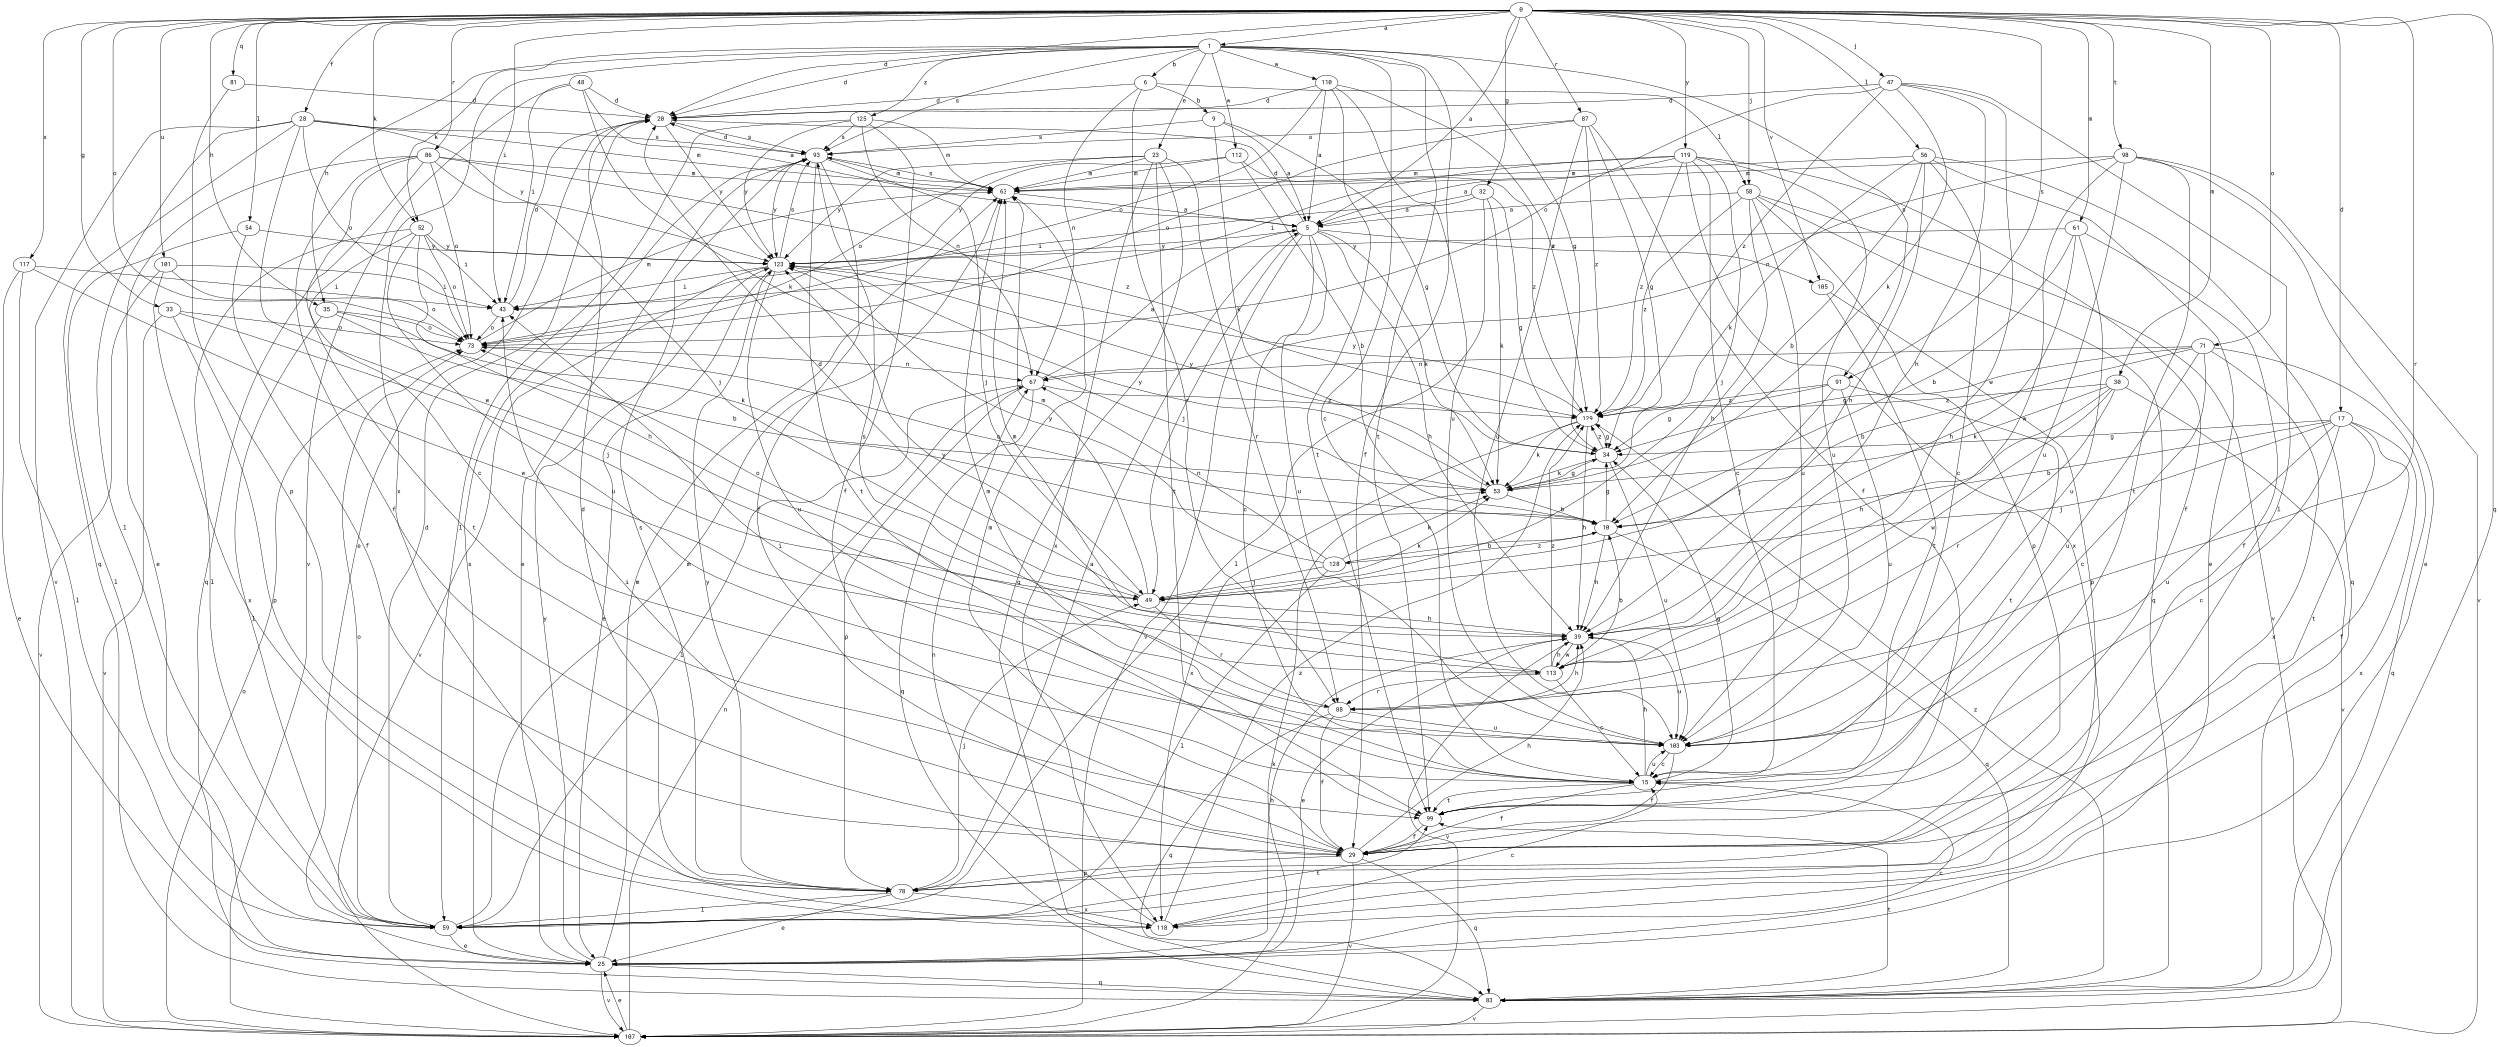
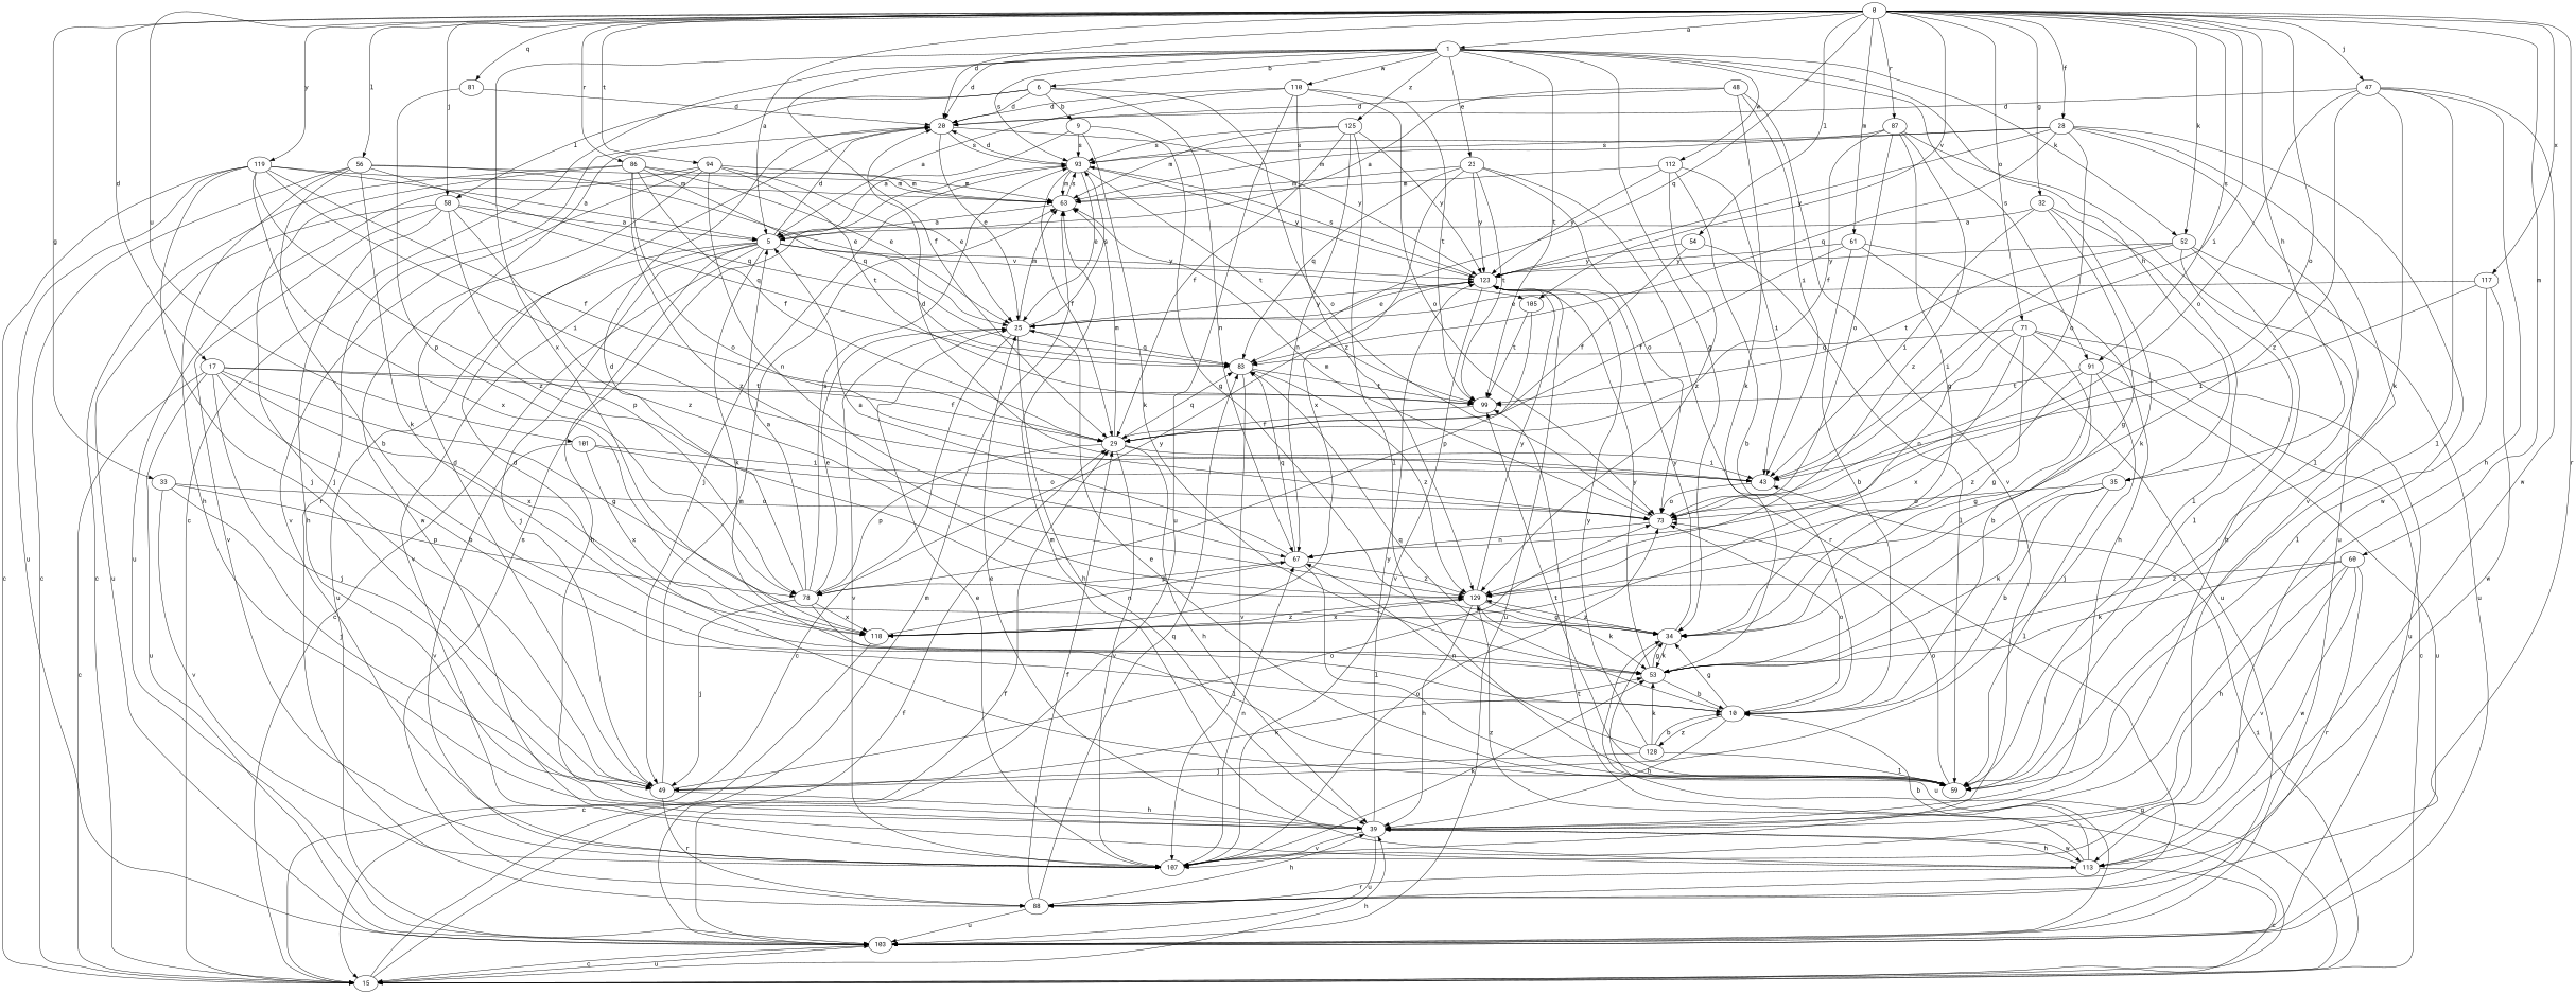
  strict digraph {
    fontname="Roboto Mono"
    node [fontname="Roboto Mono"]
    edge [fontname="Roboto Mono"]
    0
    1
    5
    17
    20
    28
    32
    33
    35
    43
    47
    52
    54
    56
-   60 [label=30]
+   60
    61
    71
    73
    81
    83
    86
    87
    88
    91
-   98
+   98 [label=94]
    101
    105
    117
    119
    58
    6
    15
    23
    29
    34
    93
    99
    110
    112
    118
    125
    39
    49
    53
    103
    107
    123
    10
    25
    63
    59
    113
    78
    129
    48
    67
    9
    128
    0 -> 1 [label=a]
    0 -> 5 [label=a]
    0 -> 17 [label=d]
    0 -> 20 [label=d]
    0 -> 28 [label=f]
    0 -> 32 [label=g]
    0 -> 33 [label=g]
    0 -> 35 [label=h]
    0 -> 43 [label=i]
    0 -> 47 [label=j]
    0 -> 52 [label=k]
    0 -> 54 [label=l]
    0 -> 56 [label=l]
    0 -> 60 [label=m]
    0 -> 61 [label=m]
    0 -> 71 [label=o]
    0 -> 73 [label=o]
    0 -> 81 [label=q]
    0 -> 83 [label=q]
    0 -> 86 [label=r]
    0 -> 87 [label=r]
    0 -> 88 [label=r]
    0 -> 91 [label=s]
    0 -> 98 [label=t]
    0 -> 101 [label=u]
    0 -> 105 [label=v]
    0 -> 117 [label=x]
    0 -> 119 [label=y]
    0 -> 58 [label=j]
    1 -> 20 [label=d]
    1 -> 35 [label=h]
    1 -> 52 [label=k]
    1 -> 91 [label=s]
    1 -> 6 [label=b]
    1 -> 15 [label=c]
    1 -> 23 [label=e]
    1 -> 29 [label=f]
    1 -> 34 [label=g]
    1 -> 93 [label=s]
    1 -> 99 [label=t]
    1 -> 110 [label=w]
    1 -> 112 [label=w]
    1 -> 118 [label=x]
    1 -> 125 [label=z]
    5 -> 20 [label=d]
    5 -> 105 [label=v]
    5 -> 15 [label=c]
    5 -> 39 [label=h]
    5 -> 49 [label=j]
    5 -> 53 [label=k]
    5 -> 103 [label=u]
    5 -> 107 [label=v]
    5 -> 123 [label=y]
    17 -> 15 [label=c]
    17 -> 29 [label=f]
    17 -> 34 [label=g]
    17 -> 99 [label=t]
    17 -> 118 [label=x]
    17 -> 49 [label=j]
    17 -> 103 [label=u]
    17 -> 10 [label=b]
    20 -> 93 [label=s]
    20 -> 123 [label=y]
    20 -> 25 [label=e]
    28 -> 73 [label=o]
    28 -> 83 [label=q]
    28 -> 93 [label=s]
    28 -> 107 [label=v]
    28 -> 123 [label=y]
    28 -> 63 [label=m]
    28 -> 59 [label=l]
    28 -> 113 [label=w]
    32 -> 5 [label=a]
    32 -> 43 [label=i]
    32 -> 34 [label=g]
    32 -> 53 [label=k]
    32 -> 59 [label=l]
    33 -> 73 [label=o]
    33 -> 49 [label=j]
    33 -> 107 [label=v]
    33 -> 78 [label=p]
    35 -> 73 [label=o]
    35 -> 53 [label=k]
    35 -> 10 [label=b]
    35 -> 59 [label=l]
    43 -> 20 [label=d]
    43 -> 73 [label=o]
    47 -> 20 [label=d]
    47 -> 73 [label=o]
    47 -> 39 [label=h]
    47 -> 53 [label=k]
    47 -> 59 [label=l]
    47 -> 113 [label=w]
    47 -> 129 [label=z]
    52 -> 43 [label=i]
-   52 -> 73 [label=o]
+   6 -> 73 [label=o]
    52 -> 99 [label=t]
    52 -> 39 [label=h]
    52 -> 103 [label=u]
    52 -> 123 [label=y]
    52 -> 59 [label=l]
    54 -> 29 [label=f]
    54 -> 123 [label=y]
    54 -> 59 [label=l]
    56 -> 83 [label=q]
    56 -> 15 [label=c]
    56 -> 39 [label=h]
    56 -> 53 [label=k]
    56 -> 10 [label=b]
    56 -> 25 [label=e]
    56 -> 63 [label=m]
    60 -> 88 [label=r]
    60 -> 39 [label=h]
    60 -> 53 [label=k]
    60 -> 107 [label=v]
    60 -> 113 [label=w]
    60 -> 129 [label=z]
    61 -> 29 [label=f]
    61 -> 39 [label=h]
    61 -> 103 [label=u]
    61 -> 123 [label=y]
    61 -> 10 [label=b]
    71 -> 83 [label=q]
    71 -> 15 [label=c]
    71 -> 34 [label=g]
    71 -> 118 [label=x]
    71 -> 103 [label=u]
    71 -> 10 [label=b]
    71 -> 67 [label=n]
    73 -> 63 [label=m]
    73 -> 67 [label=n]
    81 -> 20 [label=d]
    81 -> 78 [label=p]
    83 -> 99 [label=t]
    83 -> 107 [label=v]
    83 -> 129 [label=z]
    86 -> 73 [label=o]
    86 -> 83 [label=q]
    86 -> 15 [label=c]
    86 -> 29 [label=f]
    86 -> 49 [label=j]
    86 -> 25 [label=e]
    86 -> 63 [label=m]
    86 -> 129 [label=z]
    87 -> 73 [label=o]
    87 -> 29 [label=f]
    87 -> 34 [label=g]
    87 -> 93 [label=s]
    87 -> 103 [label=u]
    87 -> 129 [label=z]
    88 -> 83 [label=q]
    88 -> 29 [label=f]
    88 -> 93 [label=s]
    88 -> 39 [label=h]
    88 -> 103 [label=u]
    91 -> 34 [label=g]
    91 -> 99 [label=t]
    91 -> 49 [label=j]
    91 -> 103 [label=u]
    91 -> 129 [label=z]
    98 -> 99 [label=t]
    98 -> 103 [label=u]
    98 -> 107 [label=v]
    98 -> 25 [label=e]
    98 -> 63 [label=m]
    98 -> 113 [label=w]
    98 -> 67 [label=n]
    101 -> 43 [label=i]
    101 -> 73 [label=o]
    101 -> 118 [label=x]
    101 -> 107 [label=v]
    105 -> 99 [label=t]
    105 -> 78 [label=p]
    117 -> 43 [label=i]
    117 -> 25 [label=e]
    117 -> 59 [label=l]
    117 -> 113 [label=w]
    119 -> 5 [label=a]
    119 -> 43 [label=i]
    119 -> 15 [label=c]
    119 -> 29 [label=f]
    119 -> 118 [label=x]
    119 -> 49 [label=j]
    119 -> 103 [label=u]
    119 -> 63 [label=m]
    119 -> 129 [label=z]
    58 -> 5 [label=a]
    58 -> 83 [label=q]
    58 -> 39 [label=h]
    58 -> 103 [label=u]
    58 -> 107 [label=v]
    58 -> 78 [label=p]
    58 -> 129 [label=z]
    6 -> 20 [label=d]
    6 -> 88 [label=r]
    6 -> 58 [label=l]
    6 -> 67 [label=n]
    6 -> 9 [label=b]
    15 -> 43 [label=i]
    15 -> 29 [label=f]
    15 -> 34 [label=g]
    15 -> 99 [label=t]
    15 -> 39 [label=h]
    15 -> 103 [label=u]
    15 -> 63 [label=m]
    23 -> 73 [label=o]
    23 -> 83 [label=q]
    23 -> 88 [label=r]
    23 -> 99 [label=t]
    23 -> 118 [label=x]
    23 -> 123 [label=y]
    23 -> 63 [label=m]
    29 -> 43 [label=i]
    29 -> 83 [label=q]
    29 -> 39 [label=h]
    29 -> 107 [label=v]
    29 -> 63 [label=m]
    29 -> 78 [label=p]
    34 -> 53 [label=k]
    34 -> 103 [label=u]
    34 -> 123 [label=y]
    34 -> 129 [label=z]
    93 -> 20 [label=d]
    93 -> 29 [label=f]
    93 -> 99 [label=t]
    93 -> 49 [label=j]
    93 -> 123 [label=y]
    93 -> 25 [label=e]
    93 -> 63 [label=m]
    99 -> 29 [label=f]
    110 -> 5 [label=a]
    110 -> 20 [label=d]
    110 -> 73 [label=o]
    110 -> 99 [label=t]
    110 -> 103 [label=u]
    110 -> 129 [label=z]
-   123 -> 43 [label=i]
+   112 -> 43 [label=i]
    112 -> 123 [label=y]
    112 -> 10 [label=b]
    112 -> 63 [label=m]
    112 -> 129 [label=z]
    118 -> 15 [label=c]
    118 -> 129 [label=z]
    118 -> 67 [label=n]
    125 -> 29 [label=f]
    125 -> 93 [label=s]
    125 -> 123 [label=y]
    125 -> 63 [label=m]
    125 -> 59 [label=l]
    125 -> 67 [label=n]
    39 -> 103 [label=u]
    39 -> 107 [label=v]
    39 -> 123 [label=y]
    39 -> 25 [label=e]
    39 -> 113 [label=w]
    49 -> 20 [label=d]
    49 -> 73 [label=o]
    49 -> 88 [label=r]
    49 -> 39 [label=h]
    49 -> 53 [label=k]
    49 -> 63 [label=m]
    53 -> 34 [label=g]
    53 -> 123 [label=y]
    53 -> 10 [label=b]
    103 -> 15 [label=c]
    103 -> 29 [label=f]
    107 -> 73 [label=o]
    107 -> 53 [label=k]
    107 -> 25 [label=e]
    107 -> 67 [label=n]
    123 -> 93 [label=s]
    123 -> 103 [label=u]
    123 -> 107 [label=v]
    123 -> 25 [label=e]
    10 -> 73 [label=o]
    10 -> 83 [label=q]
    10 -> 34 [label=g]
    10 -> 39 [label=h]
    10 -> 128 [label=z]
    25 -> 83 [label=q]
    25 -> 15 [label=c]
    25 -> 93 [label=s]
    25 -> 39 [label=h]
    25 -> 107 [label=v]
    25 -> 123 [label=y]
    25 -> 63 [label=m]
    63 -> 5 [label=a]
    63 -> 93 [label=s]
    59 -> 20 [label=d]
    59 -> 73 [label=o]
    59 -> 99 [label=t]
    59 -> 25 [label=e]
-   59 -> 63 [label=m]
    113 -> 88 [label=r]
    113 -> 15 [label=c]
    113 -> 39 [label=h]
    113 -> 10 [label=b]
    113 -> 63 [label=m]
    113 -> 129 [label=z]
    78 -> 5 [label=a]
    78 -> 20 [label=d]
    78 -> 93 [label=s]
    78 -> 118 [label=x]
    78 -> 49 [label=j]
    78 -> 123 [label=y]
    78 -> 25 [label=e]
    78 -> 59 [label=l]
    129 -> 34 [label=g]
    129 -> 118 [label=x]
    129 -> 39 [label=h]
    129 -> 53 [label=k]
    129 -> 123 [label=y]
    48 -> 5 [label=a]
    48 -> 20 [label=d]
    48 -> 43 [label=i]
    48 -> 53 [label=k]
    48 -> 107 [label=v]
    67 -> 5 [label=a]
    67 -> 83 [label=q]
    67 -> 59 [label=l]
    67 -> 78 [label=p]
    67 -> 129 [label=z]
    9 -> 5 [label=a]
    9 -> 34 [label=g]
    9 -> 93 [label=s]
    9 -> 53 [label=k]
    128 -> 49 [label=j]
    128 -> 53 [label=k]
    128 -> 123 [label=y]
    128 -> 10 [label=b]
    128 -> 59 [label=l]
    128 -> 67 [label=n]
  }
